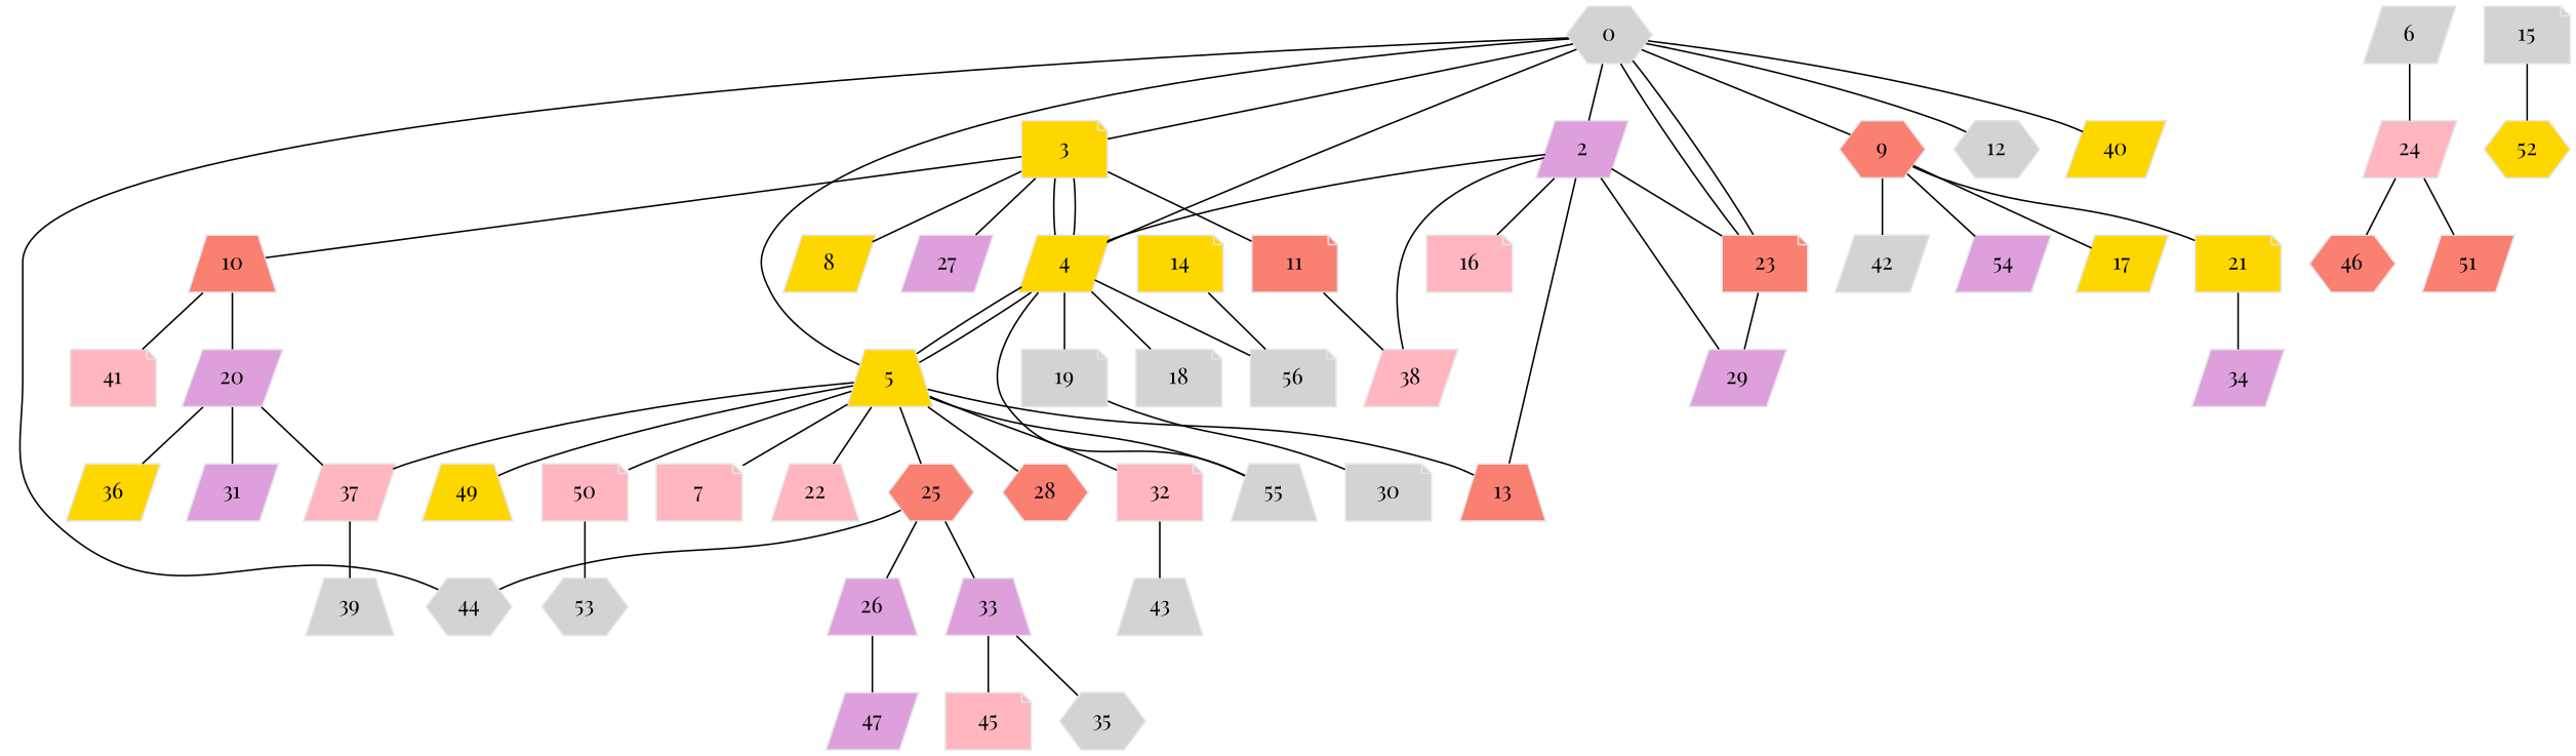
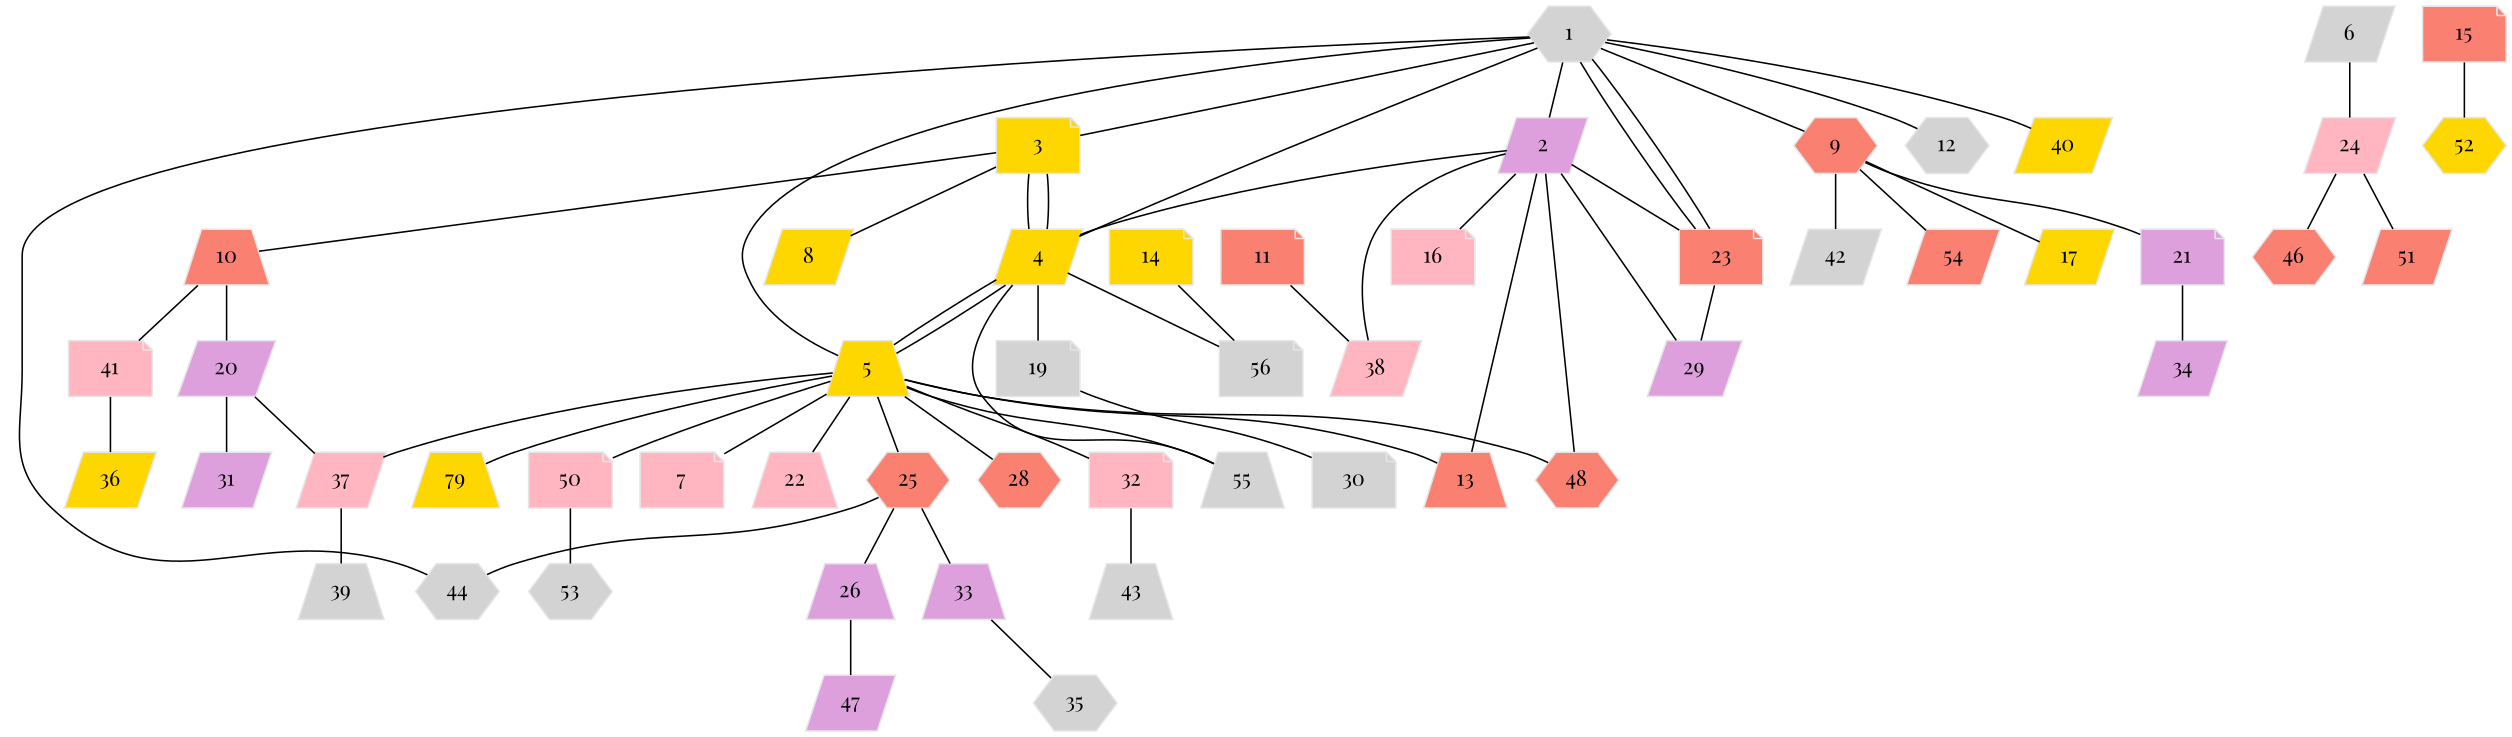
  graph {
    fontname="Playfair Display"
    node [color=gray90 fillcolor=lightgrey fontname="Playfair Display" shape=parallelogram style=filled]
    edge [fontname="Playfair Display"]
-   1 [shape=hexagon label=0]
+   1 [shape=hexagon]
    2 [fillcolor=plum]
    3 [fillcolor=gold shape=note]
    4 [fillcolor=gold]
    5 [fillcolor=gold shape=trapezium]
    9 [fillcolor=salmon shape=hexagon]
    12 [shape=hexagon]
    23 [fillcolor=salmon shape=note]
    40 [fillcolor=gold]
    44 [shape=hexagon]
    13 [fillcolor=salmon shape=trapezium]
    16 [fillcolor=lightpink shape=note]
    29 [fillcolor=plum]
    38 [fillcolor=lightpink]
+   48 [fillcolor=salmon shape=hexagon]
    8 [fillcolor=gold]
    10 [fillcolor=salmon shape=trapezium]
    11 [fillcolor=salmon shape=note]
-   27 [fillcolor=plum]
-   18 [shape=note]
    19 [shape=note]
    55 [shape=trapezium]
    56 [shape=note]
    7 [fillcolor=lightpink shape=note]
    22 [fillcolor=lightpink shape=trapezium]
    25 [fillcolor=salmon shape=hexagon]
    28 [fillcolor=salmon shape=hexagon]
    32 [fillcolor=lightpink shape=note]
    37 [fillcolor=lightpink]
-   49 [fillcolor=gold shape=trapezium]
+   49 [fillcolor=gold shape=trapezium label=79]
    50 [fillcolor=lightpink shape=note]
    17 [fillcolor=gold]
-   21 [fillcolor=gold shape=note]
+   21 [fillcolor=plum shape=note]
    42
-   54 [fillcolor=plum]
+   54 [fillcolor=salmon]
    24 [fillcolor=lightpink]
    6
    20 [fillcolor=plum]
    41 [fillcolor=lightpink shape=note]
    30 [shape=note]
    14 [fillcolor=gold shape=note]
-   15 [shape=note]
+   15 [fillcolor=salmon shape=note]
    52 [fillcolor=gold shape=hexagon]
    26 [fillcolor=plum shape=trapezium]
    33 [fillcolor=plum shape=trapezium]
    43 [shape=trapezium]
    39 [shape=trapezium]
    53 [shape=hexagon]
    46 [fillcolor=salmon shape=hexagon]
    51 [fillcolor=salmon]
    34 [fillcolor=plum]
    31 [fillcolor=plum]
    36 [fillcolor=gold]
    47 [fillcolor=plum]
    35 [shape=hexagon]
-   45 [fillcolor=lightpink shape=note]
    1 -- 2
    1 -- 3
    1 -- 4
    1 -- 5
    1 -- 9
    1 -- 12
    1 -- 23
    1 -- 23
    1 -- 40
    1 -- 44
    2 -- 4
    2 -- 23
    2 -- 13
    2 -- 16
    2 -- 29
    2 -- 38
+   2 -- 48
    3 -- 4
    3 -- 4
    3 -- 8
    3 -- 10
-   3 -- 11
-   3 -- 27
    4 -- 5
    4 -- 5
-   4 -- 18
    4 -- 19
    4 -- 55
    4 -- 56
    5 -- 13
+   5 -- 48
    5 -- 55
    5 -- 7
    5 -- 22
    5 -- 25
    5 -- 28
    5 -- 32
    5 -- 37
    5 -- 49
    5 -- 50
    9 -- 17
    9 -- 21
    9 -- 42
    9 -- 54
    23 -- 29
    10 -- 20
    10 -- 41
    11 -- 38
    19 -- 30
    25 -- 44
    25 -- 26
    25 -- 33
    32 -- 43
    37 -- 39
    50 -- 53
    21 -- 34
    24 -- 46
    24 -- 51
    6 -- 24
    20 -- 37
    20 -- 31
-   20 -- 36
+   41 -- 36
    14 -- 56
    15 -- 52
    26 -- 47
    33 -- 35
-   33 -- 45
  }
